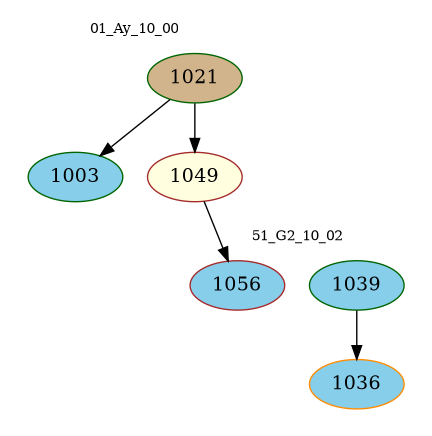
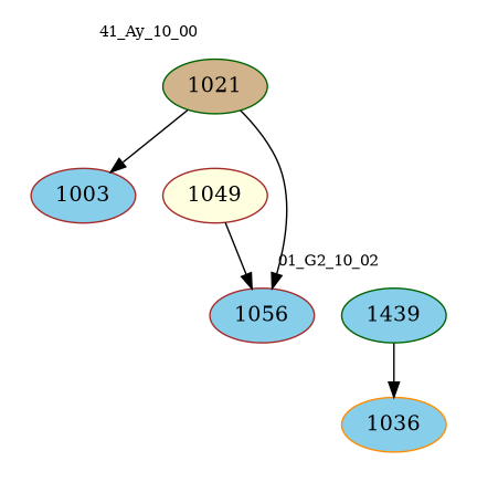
  digraph {
    node [color=brown fillcolor=skyblue style=filled]
    edge [color=black]
    n1 [color=darkgreen fillcolor=tan label=1021]
-   n2 [color=darkgreen label=1003]
+   n2 [label=1003]
    n3 [fillcolor=lightyellow label=1049]
-   n4 [color=darkgreen label=1039]
+   n4 [color=darkgreen label=1439]
    n5 [color=darkorange label=1036]
    n6 [label=1056]
    subgraph cluster_1 {
      color=white
      fontsize=10
-     label="01_Ay_10_00"
+     label="41_Ay_10_00"
      n1
      n2
      n3
    }
    subgraph cluster_2 {
      color=white
      fontsize=10
-     label="51_G2_10_02"
+     label="01_G2_10_02"
      n4
      n5
      n6
    }
    n1 -> n2
-   n1 -> n3
+   n1 -> n6
    n3 -> n6
    n4 -> n5
  }
